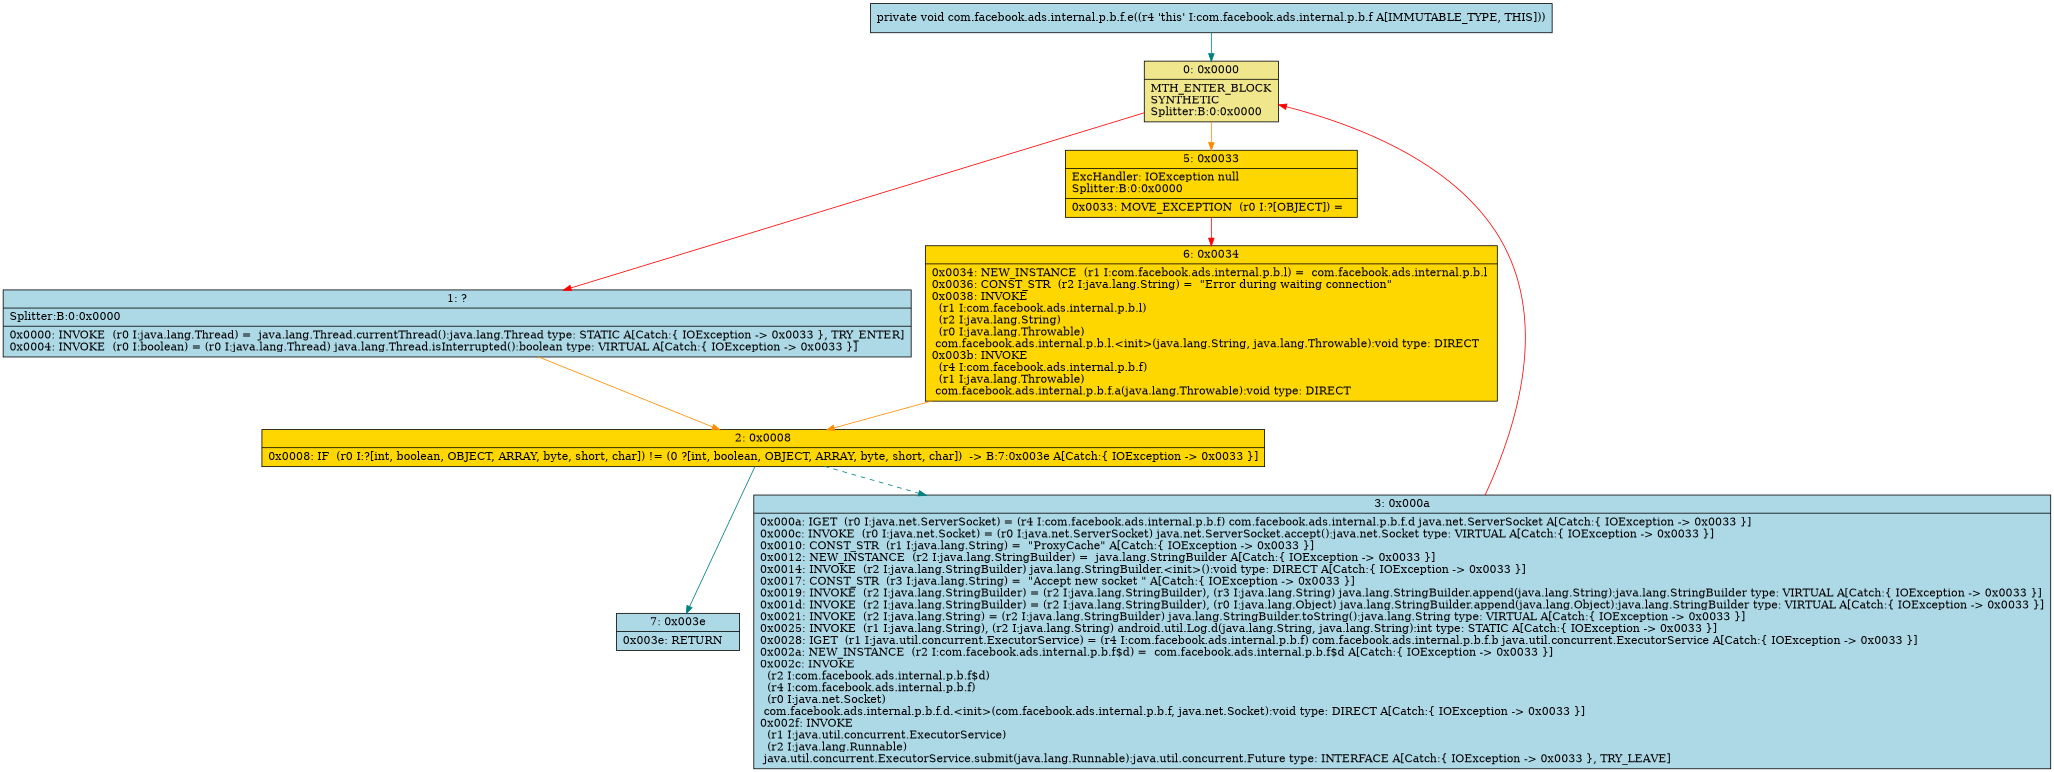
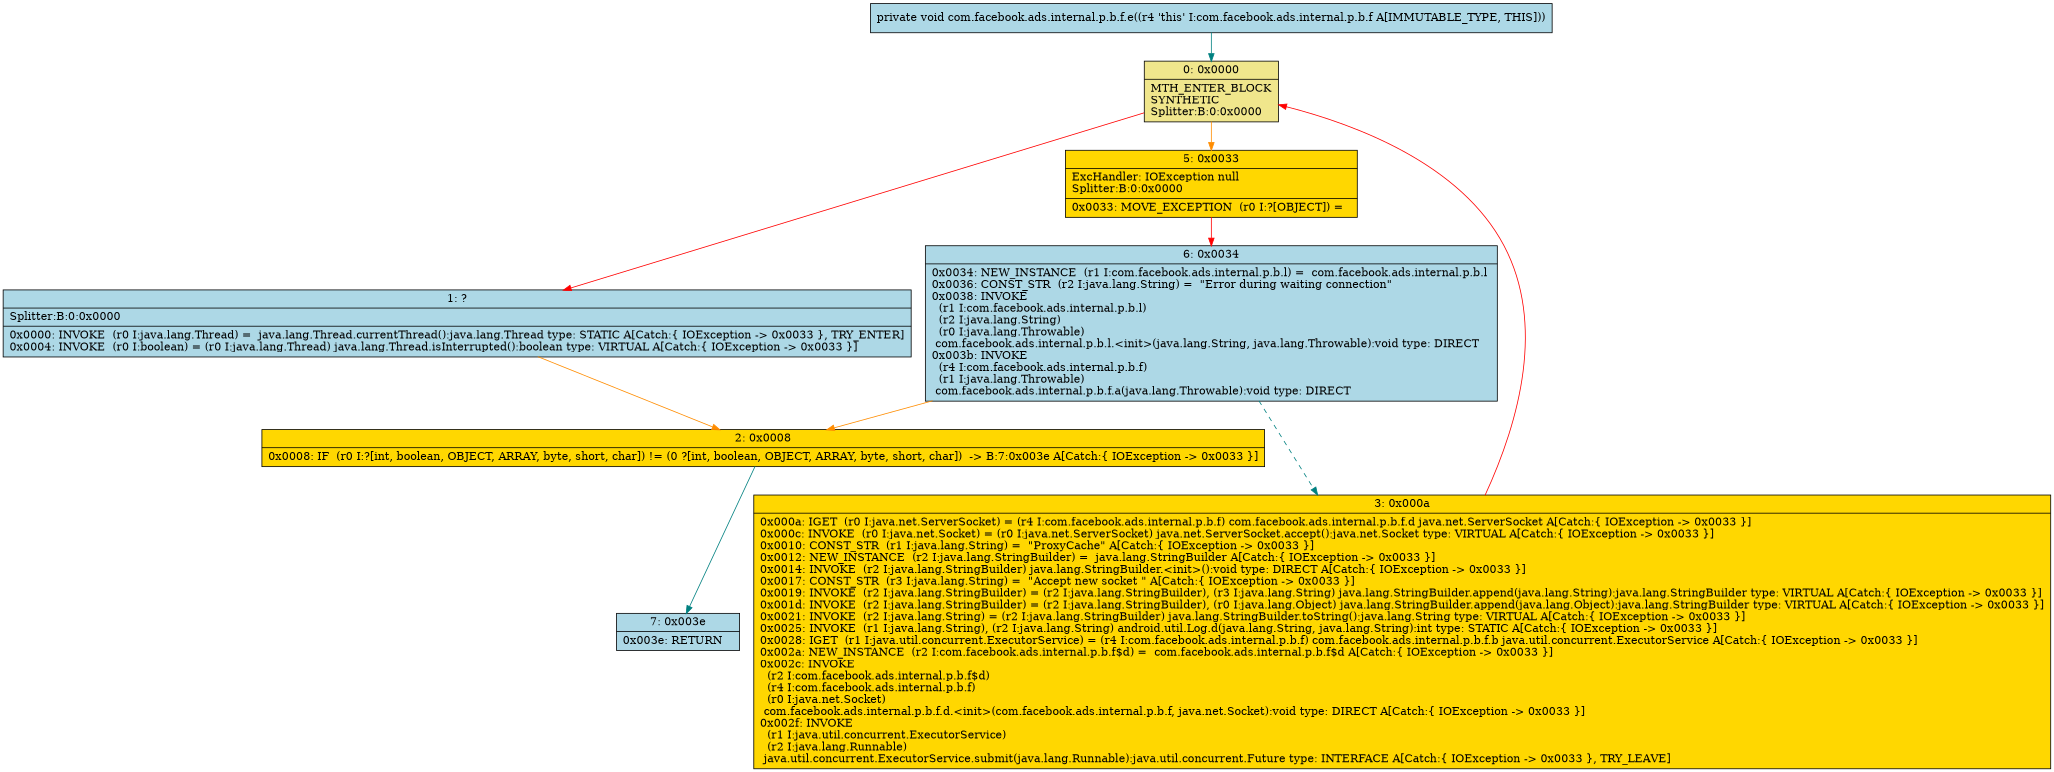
  digraph {
    node [fillcolor=lightblue shape=record style=filled]
    edge [color=red]
    n1 [fillcolor=khaki label="{0\:\ 0x0000|MTH_ENTER_BLOCK\lSYNTHETIC\lSplitter:B:0:0x0000\l}"]
    n2 [label="{1\:\ ?|Splitter:B:0:0x0000\l|0x0000: INVOKE  (r0 I:java.lang.Thread) =  java.lang.Thread.currentThread():java.lang.Thread type: STATIC A[Catch:\{ IOException \-\> 0x0033 \}, TRY_ENTER]\l0x0004: INVOKE  (r0 I:boolean) = (r0 I:java.lang.Thread) java.lang.Thread.isInterrupted():boolean type: VIRTUAL A[Catch:\{ IOException \-\> 0x0033 \}]\l}"]
    n3 [fillcolor=gold label="{5\:\ 0x0033|ExcHandler: IOException null\lSplitter:B:0:0x0000\l|0x0033: MOVE_EXCEPTION  (r0 I:?[OBJECT]) =  \l}"]
    n4 [fillcolor=gold label="{2\:\ 0x0008|0x0008: IF  (r0 I:?[int, boolean, OBJECT, ARRAY, byte, short, char]) != (0 ?[int, boolean, OBJECT, ARRAY, byte, short, char])  \-\> B:7:0x003e A[Catch:\{ IOException \-\> 0x0033 \}]\l}"]
-   n5 [fillcolor=gold label="{6\:\ 0x0034|0x0034: NEW_INSTANCE  (r1 I:com.facebook.ads.internal.p.b.l) =  com.facebook.ads.internal.p.b.l \l0x0036: CONST_STR  (r2 I:java.lang.String) =  \"Error during waiting connection\" \l0x0038: INVOKE  \l  (r1 I:com.facebook.ads.internal.p.b.l)\l  (r2 I:java.lang.String)\l  (r0 I:java.lang.Throwable)\l com.facebook.ads.internal.p.b.l.\<init\>(java.lang.String, java.lang.Throwable):void type: DIRECT \l0x003b: INVOKE  \l  (r4 I:com.facebook.ads.internal.p.b.f)\l  (r1 I:java.lang.Throwable)\l com.facebook.ads.internal.p.b.f.a(java.lang.Throwable):void type: DIRECT \l}"]
-   n6 [label="{3\:\ 0x000a|0x000a: IGET  (r0 I:java.net.ServerSocket) = (r4 I:com.facebook.ads.internal.p.b.f) com.facebook.ads.internal.p.b.f.d java.net.ServerSocket A[Catch:\{ IOException \-\> 0x0033 \}]\l0x000c: INVOKE  (r0 I:java.net.Socket) = (r0 I:java.net.ServerSocket) java.net.ServerSocket.accept():java.net.Socket type: VIRTUAL A[Catch:\{ IOException \-\> 0x0033 \}]\l0x0010: CONST_STR  (r1 I:java.lang.String) =  \"ProxyCache\" A[Catch:\{ IOException \-\> 0x0033 \}]\l0x0012: NEW_INSTANCE  (r2 I:java.lang.StringBuilder) =  java.lang.StringBuilder A[Catch:\{ IOException \-\> 0x0033 \}]\l0x0014: INVOKE  (r2 I:java.lang.StringBuilder) java.lang.StringBuilder.\<init\>():void type: DIRECT A[Catch:\{ IOException \-\> 0x0033 \}]\l0x0017: CONST_STR  (r3 I:java.lang.String) =  \"Accept new socket \" A[Catch:\{ IOException \-\> 0x0033 \}]\l0x0019: INVOKE  (r2 I:java.lang.StringBuilder) = (r2 I:java.lang.StringBuilder), (r3 I:java.lang.String) java.lang.StringBuilder.append(java.lang.String):java.lang.StringBuilder type: VIRTUAL A[Catch:\{ IOException \-\> 0x0033 \}]\l0x001d: INVOKE  (r2 I:java.lang.StringBuilder) = (r2 I:java.lang.StringBuilder), (r0 I:java.lang.Object) java.lang.StringBuilder.append(java.lang.Object):java.lang.StringBuilder type: VIRTUAL A[Catch:\{ IOException \-\> 0x0033 \}]\l0x0021: INVOKE  (r2 I:java.lang.String) = (r2 I:java.lang.StringBuilder) java.lang.StringBuilder.toString():java.lang.String type: VIRTUAL A[Catch:\{ IOException \-\> 0x0033 \}]\l0x0025: INVOKE  (r1 I:java.lang.String), (r2 I:java.lang.String) android.util.Log.d(java.lang.String, java.lang.String):int type: STATIC A[Catch:\{ IOException \-\> 0x0033 \}]\l0x0028: IGET  (r1 I:java.util.concurrent.ExecutorService) = (r4 I:com.facebook.ads.internal.p.b.f) com.facebook.ads.internal.p.b.f.b java.util.concurrent.ExecutorService A[Catch:\{ IOException \-\> 0x0033 \}]\l0x002a: NEW_INSTANCE  (r2 I:com.facebook.ads.internal.p.b.f$d) =  com.facebook.ads.internal.p.b.f$d A[Catch:\{ IOException \-\> 0x0033 \}]\l0x002c: INVOKE  \l  (r2 I:com.facebook.ads.internal.p.b.f$d)\l  (r4 I:com.facebook.ads.internal.p.b.f)\l  (r0 I:java.net.Socket)\l com.facebook.ads.internal.p.b.f.d.\<init\>(com.facebook.ads.internal.p.b.f, java.net.Socket):void type: DIRECT A[Catch:\{ IOException \-\> 0x0033 \}]\l0x002f: INVOKE  \l  (r1 I:java.util.concurrent.ExecutorService)\l  (r2 I:java.lang.Runnable)\l java.util.concurrent.ExecutorService.submit(java.lang.Runnable):java.util.concurrent.Future type: INTERFACE A[Catch:\{ IOException \-\> 0x0033 \}, TRY_LEAVE]\l}"]
+   n5 [label="{6\:\ 0x0034|0x0034: NEW_INSTANCE  (r1 I:com.facebook.ads.internal.p.b.l) =  com.facebook.ads.internal.p.b.l \l0x0036: CONST_STR  (r2 I:java.lang.String) =  \"Error during waiting connection\" \l0x0038: INVOKE  \l  (r1 I:com.facebook.ads.internal.p.b.l)\l  (r2 I:java.lang.String)\l  (r0 I:java.lang.Throwable)\l com.facebook.ads.internal.p.b.l.\<init\>(java.lang.String, java.lang.Throwable):void type: DIRECT \l0x003b: INVOKE  \l  (r4 I:com.facebook.ads.internal.p.b.f)\l  (r1 I:java.lang.Throwable)\l com.facebook.ads.internal.p.b.f.a(java.lang.Throwable):void type: DIRECT \l}"]
+   n6 [fillcolor=gold label="{3\:\ 0x000a|0x000a: IGET  (r0 I:java.net.ServerSocket) = (r4 I:com.facebook.ads.internal.p.b.f) com.facebook.ads.internal.p.b.f.d java.net.ServerSocket A[Catch:\{ IOException \-\> 0x0033 \}]\l0x000c: INVOKE  (r0 I:java.net.Socket) = (r0 I:java.net.ServerSocket) java.net.ServerSocket.accept():java.net.Socket type: VIRTUAL A[Catch:\{ IOException \-\> 0x0033 \}]\l0x0010: CONST_STR  (r1 I:java.lang.String) =  \"ProxyCache\" A[Catch:\{ IOException \-\> 0x0033 \}]\l0x0012: NEW_INSTANCE  (r2 I:java.lang.StringBuilder) =  java.lang.StringBuilder A[Catch:\{ IOException \-\> 0x0033 \}]\l0x0014: INVOKE  (r2 I:java.lang.StringBuilder) java.lang.StringBuilder.\<init\>():void type: DIRECT A[Catch:\{ IOException \-\> 0x0033 \}]\l0x0017: CONST_STR  (r3 I:java.lang.String) =  \"Accept new socket \" A[Catch:\{ IOException \-\> 0x0033 \}]\l0x0019: INVOKE  (r2 I:java.lang.StringBuilder) = (r2 I:java.lang.StringBuilder), (r3 I:java.lang.String) java.lang.StringBuilder.append(java.lang.String):java.lang.StringBuilder type: VIRTUAL A[Catch:\{ IOException \-\> 0x0033 \}]\l0x001d: INVOKE  (r2 I:java.lang.StringBuilder) = (r2 I:java.lang.StringBuilder), (r0 I:java.lang.Object) java.lang.StringBuilder.append(java.lang.Object):java.lang.StringBuilder type: VIRTUAL A[Catch:\{ IOException \-\> 0x0033 \}]\l0x0021: INVOKE  (r2 I:java.lang.String) = (r2 I:java.lang.StringBuilder) java.lang.StringBuilder.toString():java.lang.String type: VIRTUAL A[Catch:\{ IOException \-\> 0x0033 \}]\l0x0025: INVOKE  (r1 I:java.lang.String), (r2 I:java.lang.String) android.util.Log.d(java.lang.String, java.lang.String):int type: STATIC A[Catch:\{ IOException \-\> 0x0033 \}]\l0x0028: IGET  (r1 I:java.util.concurrent.ExecutorService) = (r4 I:com.facebook.ads.internal.p.b.f) com.facebook.ads.internal.p.b.f.b java.util.concurrent.ExecutorService A[Catch:\{ IOException \-\> 0x0033 \}]\l0x002a: NEW_INSTANCE  (r2 I:com.facebook.ads.internal.p.b.f$d) =  com.facebook.ads.internal.p.b.f$d A[Catch:\{ IOException \-\> 0x0033 \}]\l0x002c: INVOKE  \l  (r2 I:com.facebook.ads.internal.p.b.f$d)\l  (r4 I:com.facebook.ads.internal.p.b.f)\l  (r0 I:java.net.Socket)\l com.facebook.ads.internal.p.b.f.d.\<init\>(com.facebook.ads.internal.p.b.f, java.net.Socket):void type: DIRECT A[Catch:\{ IOException \-\> 0x0033 \}]\l0x002f: INVOKE  \l  (r1 I:java.util.concurrent.ExecutorService)\l  (r2 I:java.lang.Runnable)\l java.util.concurrent.ExecutorService.submit(java.lang.Runnable):java.util.concurrent.Future type: INTERFACE A[Catch:\{ IOException \-\> 0x0033 \}, TRY_LEAVE]\l}"]
    n7 [label="{7\:\ 0x003e|0x003e: RETURN   \l}"]
    n8 [label="{private void com.facebook.ads.internal.p.b.f.e((r4 'this' I:com.facebook.ads.internal.p.b.f A[IMMUTABLE_TYPE, THIS])) }"]
    n1 -> n2
    n1 -> n3 [color=darkorange]
    n2 -> n4 [color=darkorange]
    n3 -> n5
-   n4 -> n6 [color=teal style=dashed]
+   n5 -> n6 [color=teal style=dashed]
    n4 -> n7 [color=teal]
    n5 -> n4 [color=darkorange]
    n6 -> n1
    n8 -> n1 [color=teal]
  }
